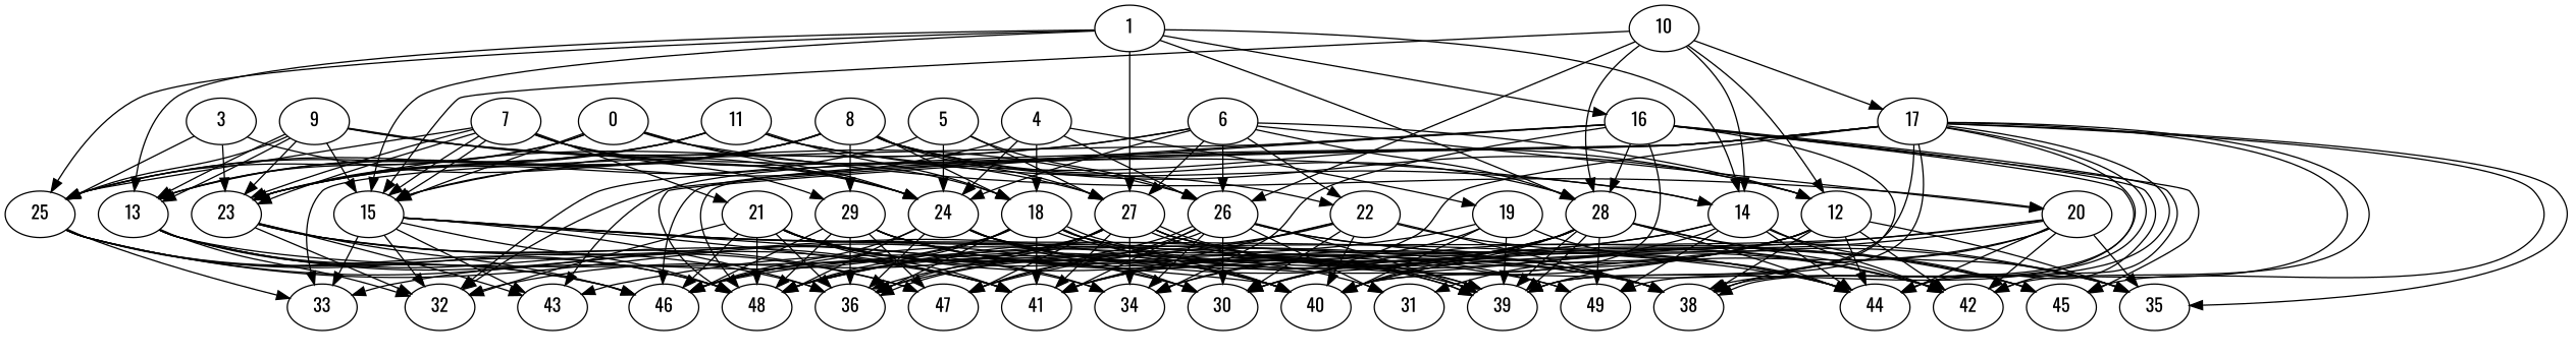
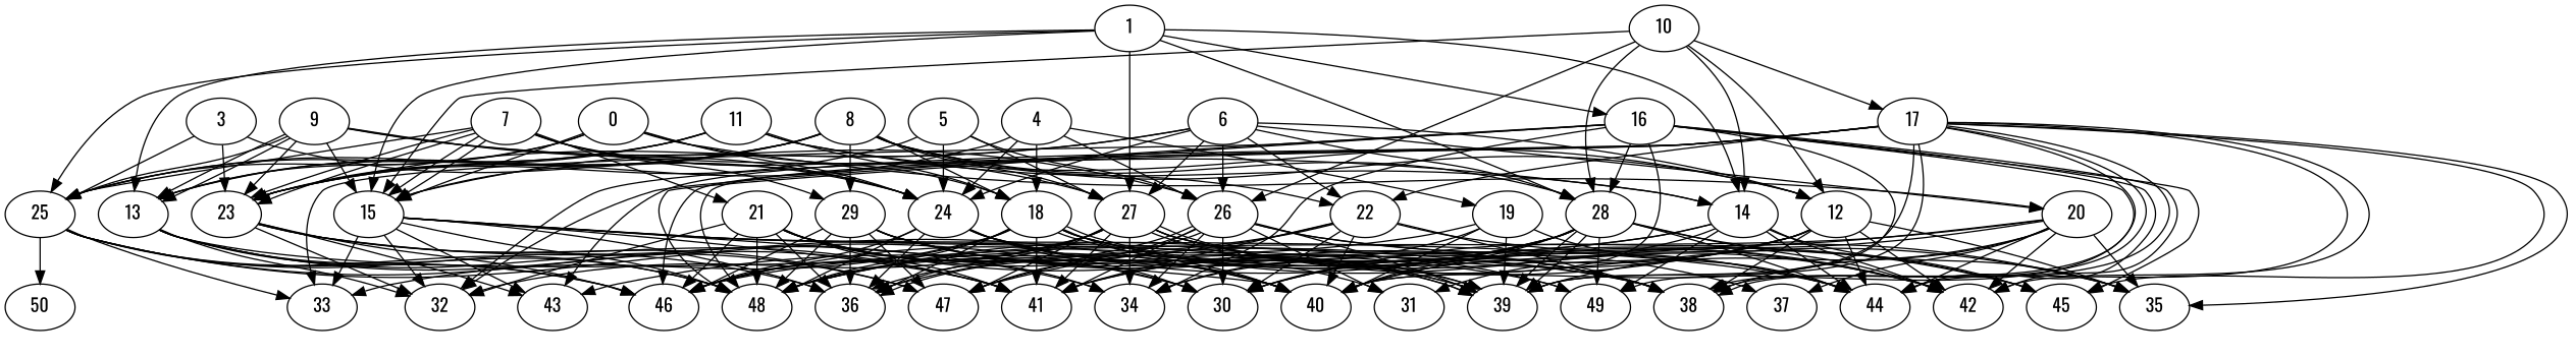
  digraph {
    fontname=Oswald
    node [alpha=0.13 fontname=Oswald]
    edge [fontname=Oswald]
    1 [alpha=0.16 expect_size=11176203068965648334848]
    13 [alpha=0.11 expect_size=9677547713221382]
    14 [alpha=0.03 expect_size=4239800118237544316928]
    15 [alpha=0.14 expect_size=137822572486310080]
    16 [alpha=0.01 expect_size=2377295550582011904]
    25 [alpha=0.09 expect_size=1215883197145185536]
    27 [expect_size=14323701331870185684992]
    28 [alpha=0.01 expect_size=4926641979898747420672]
    38 [alpha=0.19 expect_size=3255271209536847872000]
    41 [alpha=0.04 expect_size=105747462591331296]
    48 [alpha=0.17 expect_size=397690340608706688]
    32 [alpha=0.19 expect_size=19982950651311952]
    46 [alpha=0.17 expect_size=7701339162078218240]
    47 [alpha=0.04 expect_size=350734644761902186496]
    35 [alpha=0.02 expect_size=22093592582244400]
    42 [expect_size=214568031952308273152]
    44 [alpha=0.14 expect_size=1666368372149176832]
    40 [alpha=0.14 expect_size=57719350848651264000]
    49 [alpha=0.02 expect_size=10086047750348402688]
    33 [alpha=0.02 expect_size=3244663564500832256]
    36 [expect_size=2562957412711178174464]
    43 [expect_size=21379445847479584]
    34 [alpha=0.08 expect_size=3735561641165955530752]
    39 [alpha=0.06 expect_size=189410445295534592]
    45 [expect_size=279021725750919168000]
    24 [alpha=0.16 expect_size=11765198276736684392448]
    30 [alpha=0.10 expect_size=996340412534158208]
    31 [alpha=0.06 expect_size=35369703020054032]
+   50 [alpha=0.00 expect_size=145633681183011936]
    n30 [alpha=0.11 expect_size=2245690125362826240 label=0]
    18 [alpha=0.12 expect_size=80577025394820144]
    20 [alpha=0.17 expect_size=5312188718023076864]
+   37 [alpha=0.16 expect_size=22973512729957740]
    3 [alpha=0.07 expect_size=5519146022206040]
    23 [alpha=0.11 expect_size=260697887732662272000]
    4 [alpha=0.05 expect_size=42628886553467576]
    19 [alpha=0.12 expect_size=7362969864465440768]
    26 [alpha=0.04 expect_size=18141031535517932]
    5 [alpha=0.09 expect_size=84663757762472336]
    6 [alpha=0.11 expect_size=3084816789394027446272]
    12 [alpha=0.18 expect_size=28750756477833604]
    22 [alpha=0.15 expect_size=7384507146812982272]
    7 [alpha=0.17 expect_size=101164804030988688]
    21 [alpha=0.00 expect_size=72621013223997776]
    29 [alpha=0.03 expect_size=1067978374096690432]
    8 [alpha=0.14 expect_size=189628643564041504]
    9 [alpha=0.08 expect_size=2504135647411769344]
    10 [alpha=0.09 expect_size=3392962143897352704]
    17 [alpha=0.09 expect_size=12408795657427367936]
    11 [alpha=0.07 expect_size=107580291553031232]
    1 -> 13
    1 -> 14
    1 -> 15
    1 -> 16
    1 -> 25
    1 -> 27
    1 -> 28
    13 -> 38
    13 -> 41
    13 -> 48
    13 -> 32
    13 -> 46
    13 -> 47
    14 -> 48
    14 -> 47
    14 -> 35
    14 -> 42
    14 -> 44
    14 -> 40
    14 -> 49
    15 -> 38
    15 -> 41
    15 -> 48
    15 -> 32
    15 -> 44
    15 -> 40
    15 -> 49
    15 -> 33
    15 -> 36
    15 -> 43
    16 -> 28
    16 -> 38
    16 -> 48
    16 -> 32
    16 -> 42
    16 -> 44
    16 -> 40
    16 -> 33
    16 -> 34
    16 -> 39
    16 -> 45
    25 -> 48
    25 -> 46
    25 -> 33
    25 -> 36
    25 -> 34
    25 -> 30
+   25 -> 50
    27 -> 41
    27 -> 48
    27 -> 32
    27 -> 46
    27 -> 47
    27 -> 35
    27 -> 42
    27 -> 44
    27 -> 36
    27 -> 34
    27 -> 39
    27 -> 39
    28 -> 41
    28 -> 48
    28 -> 42
    28 -> 44
    28 -> 40
    28 -> 49
    28 -> 36
    28 -> 34
    28 -> 39
    28 -> 39
    28 -> 45
    28 -> 30
    24 -> 38
    24 -> 48
    24 -> 46
    24 -> 42
    24 -> 40
    24 -> 36
    24 -> 30
    24 -> 31
    n30 -> 13
    n30 -> 15
    n30 -> 25
    n30 -> 24
    n30 -> 18
    n30 -> 20
    18 -> 41
    18 -> 48
    18 -> 46
    18 -> 44
    18 -> 40
    18 -> 33
    18 -> 36
    18 -> 39
    18 -> 39
    18 -> 45
+   18 -> 37
    20 -> 38
    20 -> 46
    20 -> 35
    20 -> 42
    20 -> 44
    20 -> 40
    20 -> 39
    20 -> 30
+   20 -> 37
    3 -> 25
    3 -> 24
    3 -> 23
    23 -> 41
    23 -> 32
    23 -> 46
    23 -> 47
    23 -> 40
    23 -> 43
    4 -> 24
    4 -> 18
    4 -> 23
    4 -> 19
    4 -> 26
    19 -> 46
    19 -> 44
    19 -> 40
    19 -> 34
    19 -> 39
    26 -> 41
    26 -> 47
    26 -> 35
    26 -> 42
    26 -> 36
    26 -> 36
    26 -> 34
    26 -> 39
    26 -> 30
    26 -> 31
    5 -> 27
    5 -> 24
    5 -> 23
    5 -> 26
    6 -> 15
    6 -> 27
    6 -> 28
    6 -> 24
    6 -> 20
    6 -> 23
    6 -> 26
    6 -> 12
    6 -> 22
    12 -> 38
    12 -> 41
    12 -> 48
    12 -> 35
    12 -> 42
    12 -> 44
    12 -> 30
    12 -> 31
    22 -> 38
    22 -> 41
    22 -> 47
    22 -> 40
    22 -> 43
    22 -> 45
    22 -> 30
    7 -> 15
    7 -> 15
    7 -> 25
    7 -> 27
    7 -> 24
    7 -> 23
    7 -> 23
    7 -> 21
    7 -> 29
    21 -> 38
    21 -> 41
    21 -> 48
    21 -> 32
    21 -> 46
    21 -> 40
    21 -> 36
    21 -> 34
    21 -> 39
    21 -> 30
    29 -> 38
    29 -> 48
    29 -> 46
    29 -> 47
    29 -> 40
    29 -> 49
    29 -> 36
    29 -> 39
    8 -> 13
    8 -> 15
    8 -> 25
    8 -> 27
    8 -> 28
    8 -> 18
    8 -> 23
    8 -> 12
    8 -> 22
    8 -> 29
    9 -> 13
    9 -> 13
    9 -> 14
    9 -> 15
    9 -> 25
    9 -> 24
    9 -> 23
    9 -> 26
    10 -> 14
    10 -> 15
    10 -> 28
    10 -> 26
    10 -> 12
    10 -> 17
    17 -> 38
    17 -> 38
-   17 -> 41
+   17 -> 22
    17 -> 48
    17 -> 32
    17 -> 46
    17 -> 35
    17 -> 42
    17 -> 44
    17 -> 40
    17 -> 49
    17 -> 43
    17 -> 39
    17 -> 45
    11 -> 13
    11 -> 14
    11 -> 25
    11 -> 18
    11 -> 23
    11 -> 12
  }
